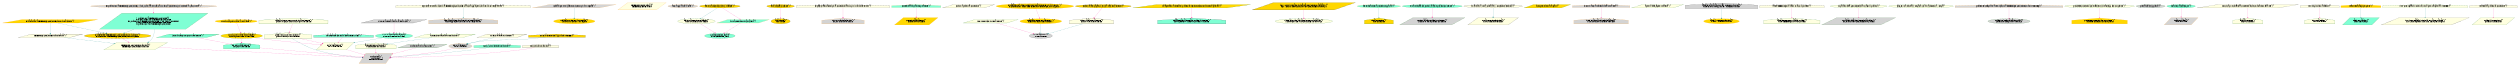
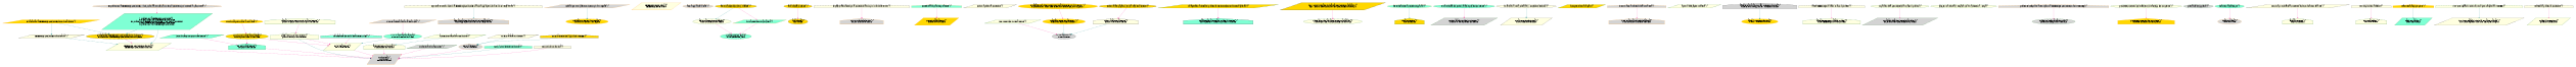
  digraph {
    node [color=darkgreen fillcolor=lightyellow shape=parallelogram style=filled]
    edge [arrowhead=box color=deeppink]
    "problemi con la TELEFONIAX CONSOLLE [5]\navrei dei problemi con la TELEFONIAX CONSOLLE\nHo problemi con la TELEFONIAX CONSOLLE 2.. non riesco a connettermi\nil mio problema è con la TELEFONIAX CONSOLLE\nho problemi con la mia TELEFONIAX CONSOLLE 1" [fillcolor=aquamarine]
    "TELEFONIAX CONSOLLE non funziona [1]\nTELEFONIAX CONSOLLE non funziona"
    "mi ha mandato la TELEFONIAX CONSOLLE che non ho chiesto [1]\nmi ha mandato la TELEFONIAX CONSOLLE che non ho chiesto" [color=black fillcolor=gold shape=ellipse]
    "non funziona [2]\nnon funziona\ninternet non funziona" [color=darkorange fillcolor=lightgrey]
    "Dopo circa un mese ho ricevuto la TELEFONIAX CONSOLLE ma ancora oggi aspetto che il servizio mi venga attivato [1]" [color=black shape=house]
    "ancora oggi aspetto che il servizio mi venga attivato [1]\nancora oggi aspetto che il servizio mi venga attivato" [color=darkorange fillcolor=lightgrey shape=house]
    "Ho problemi con la TELEFONIAX CONSOLLE 2.. il mio pc rileva la rete wifi ma non riesco a connettermi pur inserendo la wpa2 corretta [1]" [color=darkorange fillcolor=lightgrey shape=ellipse]
    "I cellulari per tutto il paese non ricevono più il tuo segnale [1]" [color=darkorange fillcolor=lightgrey]
    "I cellulari non ricevono il tuo segnale [1]\nI cellulari non ricevono il tuo segnale" [color=darkorange fillcolor=gold shape=ellipse]
    "non posso usare internet [1]\nnon posso usare internet" [fillcolor=aquamarine shape=house]
    "Se non ho campo non posso usare internet [1]" [fillcolor=aquamarine]
    "TELEFONIAX CONSOLLE non funziona mai [1]" [color=black]
    "TELEFONIAX HOME e lenta [1]\nTELEFONIAX HOME e lenta" [color=darkorange]
    "ancora oggi la linea va male [1]" [color=darkorange fillcolor=lightgrey shape=ellipse]
    "avere una connessione e' difficile [1]\navere una connessione e' difficile" [shape=ellipse]
    "ho una connessione -lenta [1]\nho una connessione -lenta" [fillcolor=aquamarine shape=ellipse]
    "avere una connessione UMTS e' difficile [1]" [color=black fillcolor=gold shape=ellipse]
    "ho una connessione stra-stra-lenta [1]" [color=darkorange fillcolor=aquamarine]
    "bassa velocità in Internet [1]" [color=black fillcolor=gold shape=ellipse]
    "bassa velocità [1]\nbassa velocità" [color=black fillcolor=gold shape=ellipse]
    "chi paga gli abbonamenti per la connessione dati non può usufruire del servizio [1]" [color=black shape=house]
    "non può usufruire del servizio [1]\nnon può usufruire del servizio" [color=darkorange fillcolor=lightgrey shape=house]
    "connettività adsl quasi sempre assente [1]" [color=darkorange fillcolor=aquamarine shape=house]
    "connettività adsl assente [1]\nconnettività adsl assente" [color=darkorange fillcolor=gold]
    "continuo a perdere la connessione [1]" [color=black]
    "continuo a stare senza Internet [1]\ncontinuo a stare senza Internet" [color=black shape=house]
    "sto senza internet [1]\nsto senza internet" [color=black fillcolor=lightgrey shape=ellipse]
    "continuo ad aver pagato 20 euro e a stare senza Internet [1]" [color=black fillcolor=gold shape=ellipse]
    "cosa aspettiamo a sistemare i problemi di ricezione nelcomune di Noventa padovana [1]" [fillcolor=gold]
    "cosa aspettiamo a sistemare i problemi di ricezione [1]\ncosa aspettiamo a sistemare i problemi di ricezione" [color=black fillcolor=aquamarine shape=house]
    "dopo 1 mese vi siete accorti che la mia CONSOLLE non andava piu [1]\ndopo 1 mese vi siete accorti che la mia CONSOLLE non andava piu" [color=black fillcolor=gold]
    "vi siete accorti che la mia CONSOLLE non andava piu [1]\nvi siete accorti che la mia CONSOLLE non andava piu" [shape=ellipse]
    "due settimane senza connessione 3g a casa [1]" [color=darkorange fillcolor=aquamarine shape=ellipse]
    "senza connessione [1]\nsenza connessione" [fillcolor=gold shape=house]
    "e' una settimana che continuo ad avere problemi con internet [1]" [fillcolor=aquamarine shape=ellipse]
    "continuo ad avere problemi con internet [1]\ncontinuo ad avere problemi con internet" [fillcolor=lightgrey]
    "grazie a voi non cio avuto internet [1]\ngrazie a voi non cio avuto internet" [shape=house]
    "non ho linea internet [1]\nnon ho linea internet"
    "grazie a voi per2 e mezzo non cio piu avuto internet [1]\ngrazie a voi per2 e mezzo non cio piu avuto internet" [shape=house]
    "ho riattivato la vostra scheda dati.... connessione lentissima [1]" [color=black shape=ellipse]
    "vostra connessione lentissima [1]\nvostra connessione lentissima" [color=black]
    "il computer è lento a navigare [1]" [fillcolor=gold]
    "io non ho potuto usare la vostra linea [1]\nio non ho potuto usare la vostra linea" [fillcolor=gold shape=ellipse]
    "io non ho mai potuto usare la vostra linea [1]" [color=darkorange fillcolor=gold shape=ellipse]
    "io non sto ancora usufruendo della nuova linea [1]" [color=darkorange fillcolor=lightgrey shape=house]
    "io non sto ancora usufruendo della linea [1]\nio non sto ancora usufruendo della linea" [color=darkorange fillcolor=lightgrey shape=house]
    "l'apertura delle pagine è stralenta [1]"
    "la linea mi è arrivata 5 giorni fà... e nemmeno funziona [1]\nla linea mi è arrivata 5 giorni fà... e nemmeno funziona" [color=black fillcolor=lightgrey shape=house]
    "la linea ... e nemmeno funziona [1]\nla linea ... e nemmeno funziona" [color=darkorange fillcolor=gold shape=ellipse]
    "la connessione non funziona [1]\nla connessione non funziona" [shape=house]
    "la connessione dal cellulare non funziona [1]"
    "la linea TELEFONIAX sta dando un sacco di problemi [1]" [color=black shape=house]
    "la linea TELEFONIAX sta dando problemi [1]\nla linea TELEFONIAX sta dando problemi" [shape=house]
    "mi ha mandato la TELEFONIAX CONSOLLE che non ho mai chiesto [1]" [color=darkorange fillcolor=gold]
    "non funziona se ho campo pieno [1]" [fillcolor=lightgrey]
    "non mi va internet [1]\nnon mi va internet" [color=darkorange fillcolor=lightgrey shape=ellipse]
    "non mi va internet con il 3g sul mio MOBILEE [1]" [color=black fillcolor=gold shape=house]
    "non parliamo della CONSOLLE ke da un sacco di problemi [1]" [shape=ellipse]
    "non parliamo della CONSOLLE ke da problemi [1]\nnon parliamo della CONSOLLE ke da problemi" [fillcolor=lightgrey]
    "non riesco ad andare su internet [1]" [color=black]
    "ogni 3 4 giorni internet non funziona [1]" [fillcolor=aquamarine shape=house]
    "pago per una velocità di 7 mega ma non arriva nemmeno a 1 mega [1]" [shape=ellipse]
    "problemi nel configurare la rete wii-fii con la TELEFONIAX CONSOLLE con il mio MOBILE-E [1]" [color=darkorange fillcolor=lightgrey shape=house]
    "problemi nel configurare la rete wii-fii [1]\nproblemi nel configurare la rete wii-fii" [fillcolor=lightgrey shape=ellipse]
    "promettete connessioni con le offerte nuove tramite 3G che sono pietose [1]" [shape=ellipse]
    "promettete connessioni che sono pietose [1]\npromettete connessioni che sono pietose" [color=darkorange fillcolor=gold shape=house]
    "questa linea è troppo lenta [1]" [fillcolor=lightgrey shape=ellipse]
    "rimani senza linea sempre [1]" [fillcolor=aquamarine shape=ellipse]
-   "rimani senza linea [1]\nrimani senza linea" [color=darkorange fillcolor=lightgrey]
+   "rimani senza linea [1]\nrimani senza linea" [color=darkorange fillcolor=lightgrey shape=ellipse]
    "sono circa 3 ore che fatica a connettersi anche con il massimo della rete [1]" [color=black]
    "fatica a connettersi [1]\nfatica a connettersi" [shape=house]
    "sono mesi che non funziona [1]" [color=black shape=house]
    "sono tre giorni senza telefono [1]" [color=black shape=house]
    "sono senza telefono [1]\nsono senza telefono" [shape=house]
    "sono tre mesi che sto senza internet [1]"
    "stiamo senza campo per giorni [1]" [color=darkorange fillcolor=gold shape=house]
    "stiamo senza campo [1]\nstiamo senza campo" [fillcolor=aquamarine]
    "vi sto SOLO regalando i miei soldi, senza poter navigare dall' MOBILEE [1]" [shape=house]
    "vi sto SOLO regalando i miei soldi, senza poter navigare [1]\nvi sto SOLO regalando i miei soldi, senza poter navigare" [color=black]
    "voi non mi avete attivato la linea [1]\nvoi non mi avete attivato la linea" [fillcolor=aquamarine shape=ellipse]
-   "voi non mi avete mai attivato la linea in casa [1]" [color=black fillcolor=lightgrey]
+   "voi non mi avete mai attivato la linea in casa [1]" [color=darkorange fillcolor=lightgrey]
    "zona Ferrara problemi di connessione [1]" [color=black shape=house]
    "problemi di connessione [1]\nproblemi di connessione"
    "è da stamattina che non ho linea internet sul cell [1]" [color=black fillcolor=aquamarine shape=house]
    "è scandaloso essere senza internet ... [1]\nè scandaloso essere senza internet ..." [color=darkorange fillcolor=gold shape=ellipse]
    "è scandaloso nell' ultimo mese essere senza internet per più di 15 giorni... [1]\nè scandaloso nell' ultimo mese essere senza internet per più di 15 giorni..." [color=darkorange fillcolor=gold shape=ellipse]
    "problemi con la TELEFONIAX CONSOLLE [5]\navrei dei problemi con la TELEFONIAX CONSOLLE\nHo problemi con la TELEFONIAX CONSOLLE 2.. non riesco a connettermi\nil mio problema è con la TELEFONIAX CONSOLLE\nho problemi con la mia TELEFONIAX CONSOLLE 1" -> "TELEFONIAX CONSOLLE non funziona [1]\nTELEFONIAX CONSOLLE non funziona" [color=teal]
    "problemi con la TELEFONIAX CONSOLLE [5]\navrei dei problemi con la TELEFONIAX CONSOLLE\nHo problemi con la TELEFONIAX CONSOLLE 2.. non riesco a connettermi\nil mio problema è con la TELEFONIAX CONSOLLE\nho problemi con la mia TELEFONIAX CONSOLLE 1" -> "mi ha mandato la TELEFONIAX CONSOLLE che non ho chiesto [1]\nmi ha mandato la TELEFONIAX CONSOLLE che non ho chiesto" [color=teal]
    "TELEFONIAX CONSOLLE non funziona [1]\nTELEFONIAX CONSOLLE non funziona" -> "non funziona [2]\nnon funziona\ninternet non funziona"
    "mi ha mandato la TELEFONIAX CONSOLLE che non ho chiesto [1]\nmi ha mandato la TELEFONIAX CONSOLLE che non ho chiesto" -> "TELEFONIAX CONSOLLE non funziona [1]\nTELEFONIAX CONSOLLE non funziona" [arrowhead=normal]
    "Dopo circa un mese ho ricevuto la TELEFONIAX CONSOLLE ma ancora oggi aspetto che il servizio mi venga attivato [1]" -> "ancora oggi aspetto che il servizio mi venga attivato [1]\nancora oggi aspetto che il servizio mi venga attivato" [arrowhead=normal color=teal]
    "Ho problemi con la TELEFONIAX CONSOLLE 2.. il mio pc rileva la rete wifi ma non riesco a connettermi pur inserendo la wpa2 corretta [1]" -> "problemi con la TELEFONIAX CONSOLLE [5]\navrei dei problemi con la TELEFONIAX CONSOLLE\nHo problemi con la TELEFONIAX CONSOLLE 2.. non riesco a connettermi\nil mio problema è con la TELEFONIAX CONSOLLE\nho problemi con la mia TELEFONIAX CONSOLLE 1" [arrowhead=normal]
    "I cellulari per tutto il paese non ricevono più il tuo segnale [1]" -> "I cellulari non ricevono il tuo segnale [1]\nI cellulari non ricevono il tuo segnale" [color=teal]
    "non posso usare internet [1]\nnon posso usare internet" -> "non funziona [2]\nnon funziona\ninternet non funziona"
    "Se non ho campo non posso usare internet [1]" -> "non posso usare internet [1]\nnon posso usare internet" [arrowhead=tee]
    "TELEFONIAX CONSOLLE non funziona mai [1]" -> "TELEFONIAX CONSOLLE non funziona [1]\nTELEFONIAX CONSOLLE non funziona" [arrowhead=normal color=teal]
    "avere una connessione e' difficile [1]\navere una connessione e' difficile" -> "ho una connessione -lenta [1]\nho una connessione -lenta" [arrowhead=normal]
    "avere una connessione UMTS e' difficile [1]" -> "avere una connessione e' difficile [1]\navere una connessione e' difficile" [arrowhead=tee color=teal]
    "avere una connessione UMTS e' difficile [1]" -> "ho una connessione stra-stra-lenta [1]" [arrowhead=normal]
    "ho una connessione stra-stra-lenta [1]" -> "ho una connessione -lenta [1]\nho una connessione -lenta"
    "bassa velocità in Internet [1]" -> "bassa velocità [1]\nbassa velocità" [arrowhead=normal]
    "chi paga gli abbonamenti per la connessione dati non può usufruire del servizio [1]" -> "non può usufruire del servizio [1]\nnon può usufruire del servizio"
    "connettività adsl quasi sempre assente [1]" -> "connettività adsl assente [1]\nconnettività adsl assente"
    "continuo a stare senza Internet [1]\ncontinuo a stare senza Internet" -> "sto senza internet [1]\nsto senza internet" [color=teal]
    "continuo ad aver pagato 20 euro e a stare senza Internet [1]" -> "continuo a stare senza Internet [1]\ncontinuo a stare senza Internet"
    "cosa aspettiamo a sistemare i problemi di ricezione nelcomune di Noventa padovana [1]" -> "cosa aspettiamo a sistemare i problemi di ricezione [1]\ncosa aspettiamo a sistemare i problemi di ricezione"
    "dopo 1 mese vi siete accorti che la mia CONSOLLE non andava piu [1]\ndopo 1 mese vi siete accorti che la mia CONSOLLE non andava piu" -> "vi siete accorti che la mia CONSOLLE non andava piu [1]\nvi siete accorti che la mia CONSOLLE non andava piu"
    "due settimane senza connessione 3g a casa [1]" -> "senza connessione [1]\nsenza connessione" [arrowhead=tee color=teal]
    "e' una settimana che continuo ad avere problemi con internet [1]" -> "continuo ad avere problemi con internet [1]\ncontinuo ad avere problemi con internet"
    "grazie a voi non cio avuto internet [1]\ngrazie a voi non cio avuto internet" -> "non funziona [2]\nnon funziona\ninternet non funziona" [color=teal]
    "grazie a voi non cio avuto internet [1]\ngrazie a voi non cio avuto internet" -> "non ho linea internet [1]\nnon ho linea internet"
    "non ho linea internet [1]\nnon ho linea internet" -> "non funziona [2]\nnon funziona\ninternet non funziona" [arrowhead=tee]
    "grazie a voi per2 e mezzo non cio piu avuto internet [1]\ngrazie a voi per2 e mezzo non cio piu avuto internet" -> "grazie a voi non cio avuto internet [1]\ngrazie a voi non cio avuto internet" [arrowhead=normal]
    "ho riattivato la vostra scheda dati.... connessione lentissima [1]" -> "vostra connessione lentissima [1]\nvostra connessione lentissima" [color=teal]
    "io non ho potuto usare la vostra linea [1]\nio non ho potuto usare la vostra linea" -> "non posso usare internet [1]\nnon posso usare internet"
    "io non ho potuto usare la vostra linea [1]\nio non ho potuto usare la vostra linea" -> "non ho linea internet [1]\nnon ho linea internet"
    "io non ho mai potuto usare la vostra linea [1]" -> "io non ho potuto usare la vostra linea [1]\nio non ho potuto usare la vostra linea" [arrowhead=normal]
    "io non sto ancora usufruendo della nuova linea [1]" -> "io non sto ancora usufruendo della linea [1]\nio non sto ancora usufruendo della linea" [arrowhead=normal]
    "la linea mi è arrivata 5 giorni fà... e nemmeno funziona [1]\nla linea mi è arrivata 5 giorni fà... e nemmeno funziona" -> "la linea ... e nemmeno funziona [1]\nla linea ... e nemmeno funziona" [color=teal]
    "la connessione non funziona [1]\nla connessione non funziona" -> "non funziona [2]\nnon funziona\ninternet non funziona" [arrowhead=normal]
    "la connessione dal cellulare non funziona [1]" -> "la connessione non funziona [1]\nla connessione non funziona" [arrowhead=normal color=teal]
    "la linea TELEFONIAX sta dando un sacco di problemi [1]" -> "la linea TELEFONIAX sta dando problemi [1]\nla linea TELEFONIAX sta dando problemi" [arrowhead=tee]
    "mi ha mandato la TELEFONIAX CONSOLLE che non ho mai chiesto [1]" -> "mi ha mandato la TELEFONIAX CONSOLLE che non ho chiesto [1]\nmi ha mandato la TELEFONIAX CONSOLLE che non ho chiesto" [color=teal]
    "mi ha mandato la TELEFONIAX CONSOLLE che non ho mai chiesto [1]" -> "TELEFONIAX CONSOLLE non funziona mai [1]" [color=teal]
    "non funziona se ho campo pieno [1]" -> "non funziona [2]\nnon funziona\ninternet non funziona" [arrowhead=tee]
    "non mi va internet [1]\nnon mi va internet" -> "non funziona [2]\nnon funziona\ninternet non funziona"
    "non mi va internet con il 3g sul mio MOBILEE [1]" -> "non mi va internet [1]\nnon mi va internet" [arrowhead=tee color=teal]
    "non parliamo della CONSOLLE ke da un sacco di problemi [1]" -> "non parliamo della CONSOLLE ke da problemi [1]\nnon parliamo della CONSOLLE ke da problemi" [arrowhead=tee]
    "non riesco ad andare su internet [1]" -> "non mi va internet [1]\nnon mi va internet" [color=teal]
    "ogni 3 4 giorni internet non funziona [1]" -> "non funziona [2]\nnon funziona\ninternet non funziona" [arrowhead=normal color=teal]
    "problemi nel configurare la rete wii-fii con la TELEFONIAX CONSOLLE con il mio MOBILE-E [1]" -> "problemi nel configurare la rete wii-fii [1]\nproblemi nel configurare la rete wii-fii" [arrowhead=tee]
    "promettete connessioni con le offerte nuove tramite 3G che sono pietose [1]" -> "promettete connessioni che sono pietose [1]\npromettete connessioni che sono pietose" [arrowhead=tee]
    "rimani senza linea sempre [1]" -> "rimani senza linea [1]\nrimani senza linea" [arrowhead=normal]
    "sono circa 3 ore che fatica a connettersi anche con il massimo della rete [1]" -> "fatica a connettersi [1]\nfatica a connettersi" [arrowhead=normal]
    "sono mesi che non funziona [1]" -> "non funziona [2]\nnon funziona\ninternet non funziona"
    "sono tre giorni senza telefono [1]" -> "sono senza telefono [1]\nsono senza telefono" [arrowhead=tee]
    "sono tre mesi che sto senza internet [1]" -> "sto senza internet [1]\nsto senza internet" [arrowhead=normal]
    "stiamo senza campo per giorni [1]" -> "stiamo senza campo [1]\nstiamo senza campo" [arrowhead=tee color=teal]
    "vi sto SOLO regalando i miei soldi, senza poter navigare dall' MOBILEE [1]" -> "vi sto SOLO regalando i miei soldi, senza poter navigare [1]\nvi sto SOLO regalando i miei soldi, senza poter navigare" [arrowhead=tee color=teal]
    "voi non mi avete attivato la linea [1]\nvoi non mi avete attivato la linea" -> "non ho linea internet [1]\nnon ho linea internet" [arrowhead=normal color=teal]
    "voi non mi avete mai attivato la linea in casa [1]" -> "voi non mi avete attivato la linea [1]\nvoi non mi avete attivato la linea"
    "zona Ferrara problemi di connessione [1]" -> "problemi di connessione [1]\nproblemi di connessione" [arrowhead=tee]
    "è da stamattina che non ho linea internet sul cell [1]" -> "non ho linea internet [1]\nnon ho linea internet" [arrowhead=tee]
    "è scandaloso essere senza internet ... [1]\nè scandaloso essere senza internet ..." -> "sto senza internet [1]\nsto senza internet" [arrowhead=tee color=teal]
    "è scandaloso nell' ultimo mese essere senza internet per più di 15 giorni... [1]\nè scandaloso nell' ultimo mese essere senza internet per più di 15 giorni..." -> "è scandaloso essere senza internet ... [1]\nè scandaloso essere senza internet ..." [arrowhead=normal]
  }
